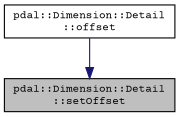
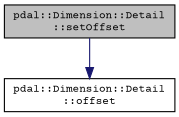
  digraph {
    rankdir=TB
    fontname="Courier Prime"
    node [color=black fontname="Courier Prime" fontsize=10 shape=record style=filled]
    n1 [fillcolor=grey75 fontcolor=black height=0.2 label="pdal::Dimension::Detail\l::setOffset" width=0.4]
    n2 [fillcolor=white height=0.2 label="pdal::Dimension::Detail\l::offset" width=0.4]
-   n2 -> n1 [color=midnightblue fontname="Courier Prime" fontsize=10 labelfontname=Helvetica labelfontsize=10 style=solid]
+   n1 -> n2 [color=midnightblue fontname="Courier Prime" fontsize=10 labelfontname=Helvetica labelfontsize=10 style=solid]
  }
